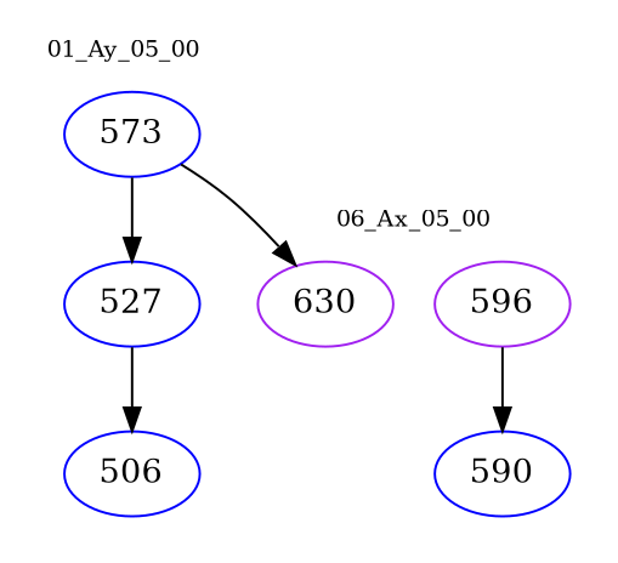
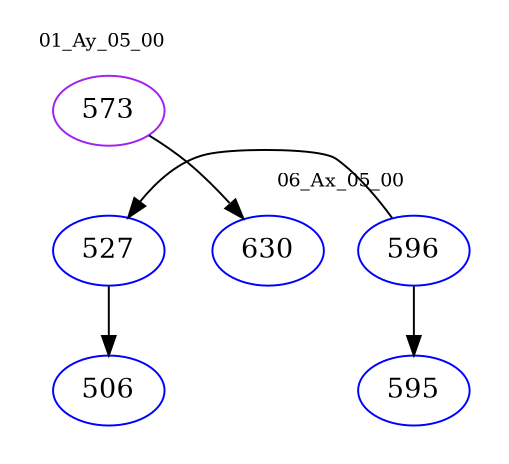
  digraph {
    node [color=blue]
    edge [color=black]
-   n1 [label=573]
+   n1 [color=purple label=573]
    n2 [label=527]
    n3 [label=506]
-   n4 [color=purple label=596]
-   n5 [label=590]
-   n6 [color=purple label=630]
+   n4 [label=596]
+   n5 [label=595]
+   n6 [label=630]
    subgraph cluster_1 {
      color=white
      fontsize=10
      label="01_Ay_05_00"
      n1
      n2
      n3
    }
    subgraph cluster_2 {
      color=white
      fontsize=10
      label="06_Ax_05_00"
      n4
      n5
      n6
    }
-   n1 -> n2
+   n4 -> n2
    n1 -> n6
    n2 -> n3
    n4 -> n5
  }
